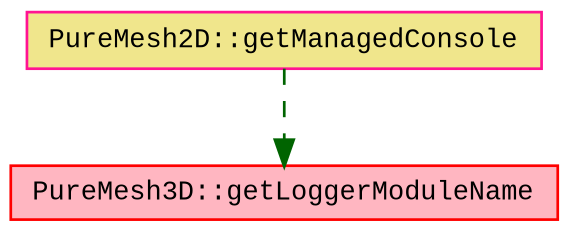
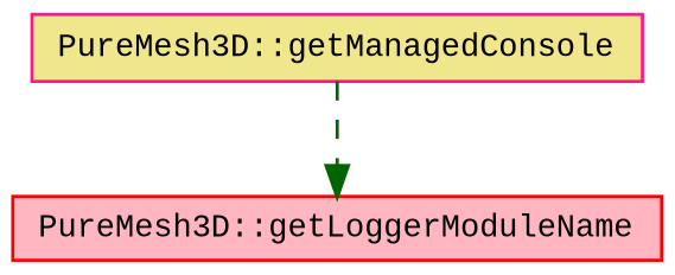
  digraph {
    rankdir=TB
    fontname="Liberation Mono"
    node [fontname="Liberation Mono" fontsize=10 shape=record style=filled]
-   n1 [color=deeppink fillcolor=khaki fontcolor=black height=0.2 label="PureMesh2D::getManagedConsole" width=0.4]
+   n1 [color=deeppink fillcolor=khaki fontcolor=black height=0.2 label="PureMesh3D::getManagedConsole" width=0.4]
    n2 [color=red fillcolor=lightpink height=0.2 label="PureMesh3D::getLoggerModuleName" width=0.4]
    n1 -> n2 [color=darkgreen fontname="Liberation Mono" fontsize=10 labelfontname=Helvetica labelfontsize=10 style=dashed]
  }
